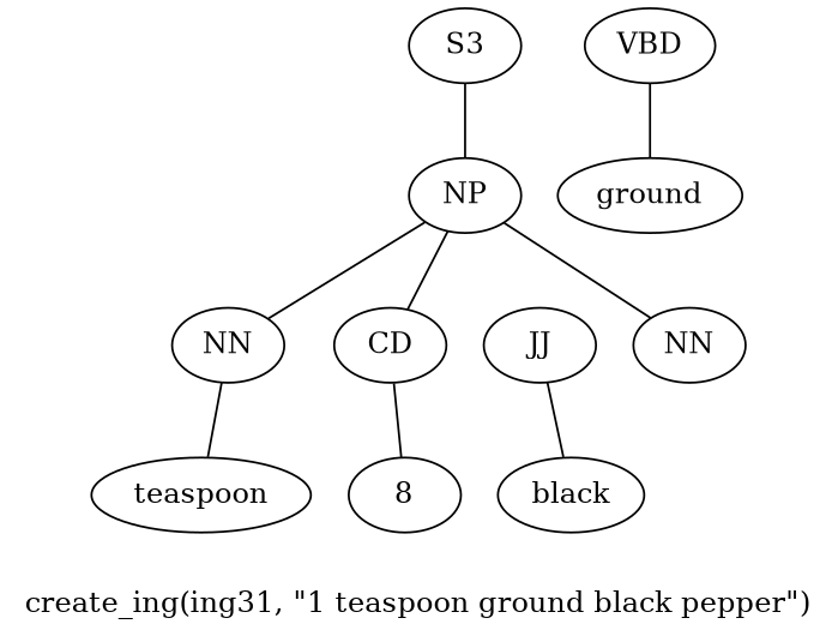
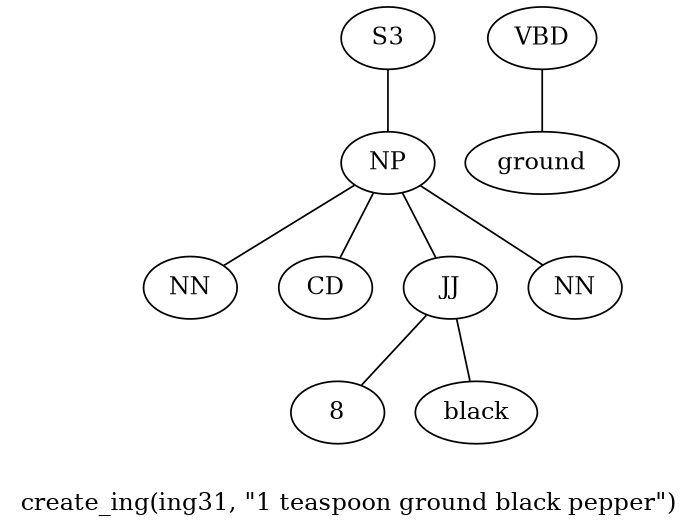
  graph {
    label="create_ing(ing31, \"1 teaspoon ground black pepper\")"
    n1 [label=S3]
    n2 [label=NP]
    n3 [label=CD]
    n4 [label=NN]
    n5 [label=JJ]
    n6 [label=NN]
    n7 [label=8]
-   n8 [label=teaspoon]
    n9 [label=VBD]
    n10 [label=ground]
    n11 [label=black]
    n1 -- n2
    n2 -- n3
    n2 -- n4
+   n2 -- n5
    n2 -- n6
-   n3 -- n7
-   n4 -- n8
+   n5 -- n7
    n5 -- n11
    n9 -- n10
  }
